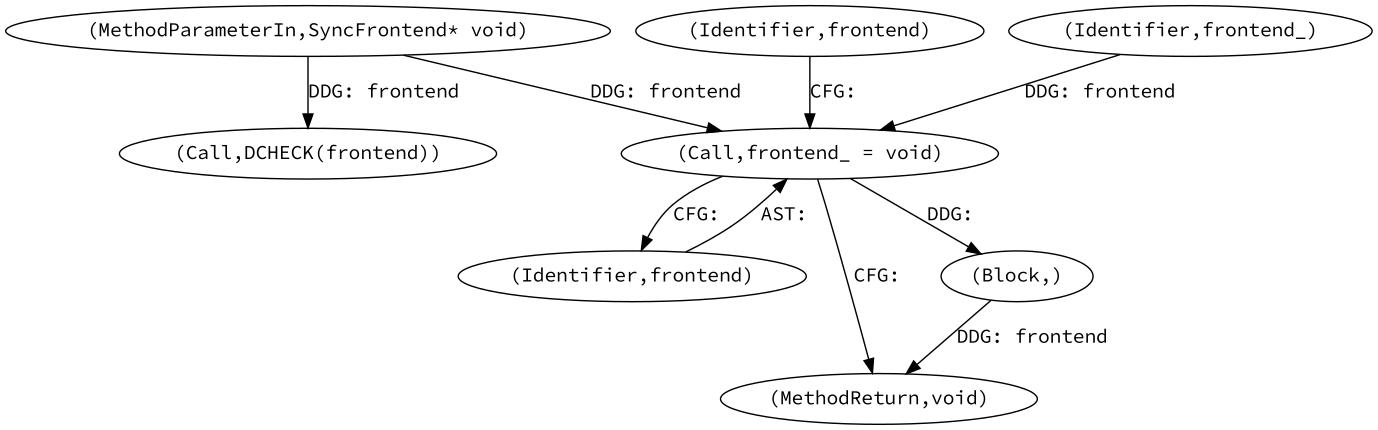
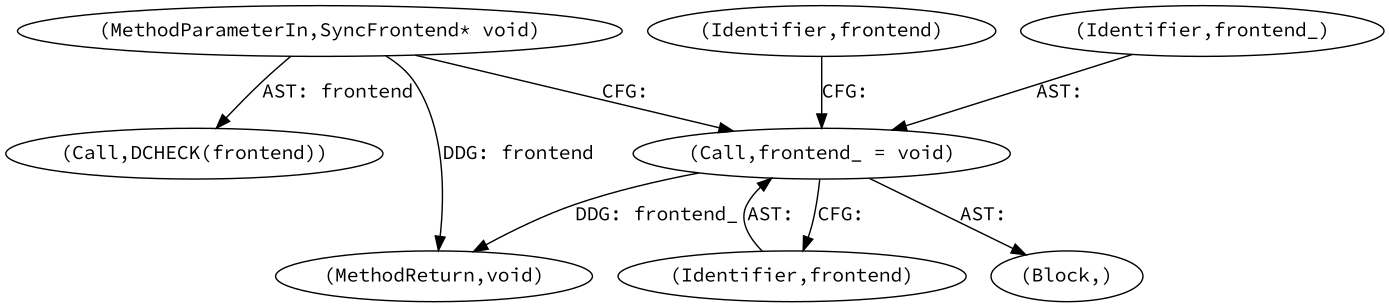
  digraph {
    fontname="Source Code Pro"
    node [fontname="Source Code Pro"]
    edge [fontname="Source Code Pro"]
    n1 [label="(Call,frontend_ = void)"]
    n2 [label="(Identifier,frontend)"]
    n3 [label="(MethodReturn,void)"]
    n4 [label="(Block,)"]
    n5 [label="(MethodParameterIn,SyncFrontend* void)"]
    n6 [label="(Call,DCHECK(frontend))"]
    n7 [label="(Identifier,frontend)"]
    n8 [label="(Identifier,frontend_)"]
    n1 -> n2 [label="CFG: "]
-   n1 -> n3 [label="CFG: "]
-   n1 -> n4 [label="DDG: "]
+   n1 -> n3 [label="DDG: frontend_"]
+   n1 -> n4 [label="AST: "]
    n2 -> n1 [label="AST: "]
-   n5 -> n1 [label="DDG: frontend"]
-   n4 -> n3 [label="DDG: frontend"]
-   n5 -> n6 [label="DDG: frontend"]
+   n5 -> n1 [label="CFG: "]
+   n5 -> n3 [label="DDG: frontend"]
+   n5 -> n6 [label="AST: frontend"]
    n7 -> n1 [label="CFG: "]
-   n8 -> n1 [label="DDG: frontend"]
+   n8 -> n1 [label="AST: "]
  }
